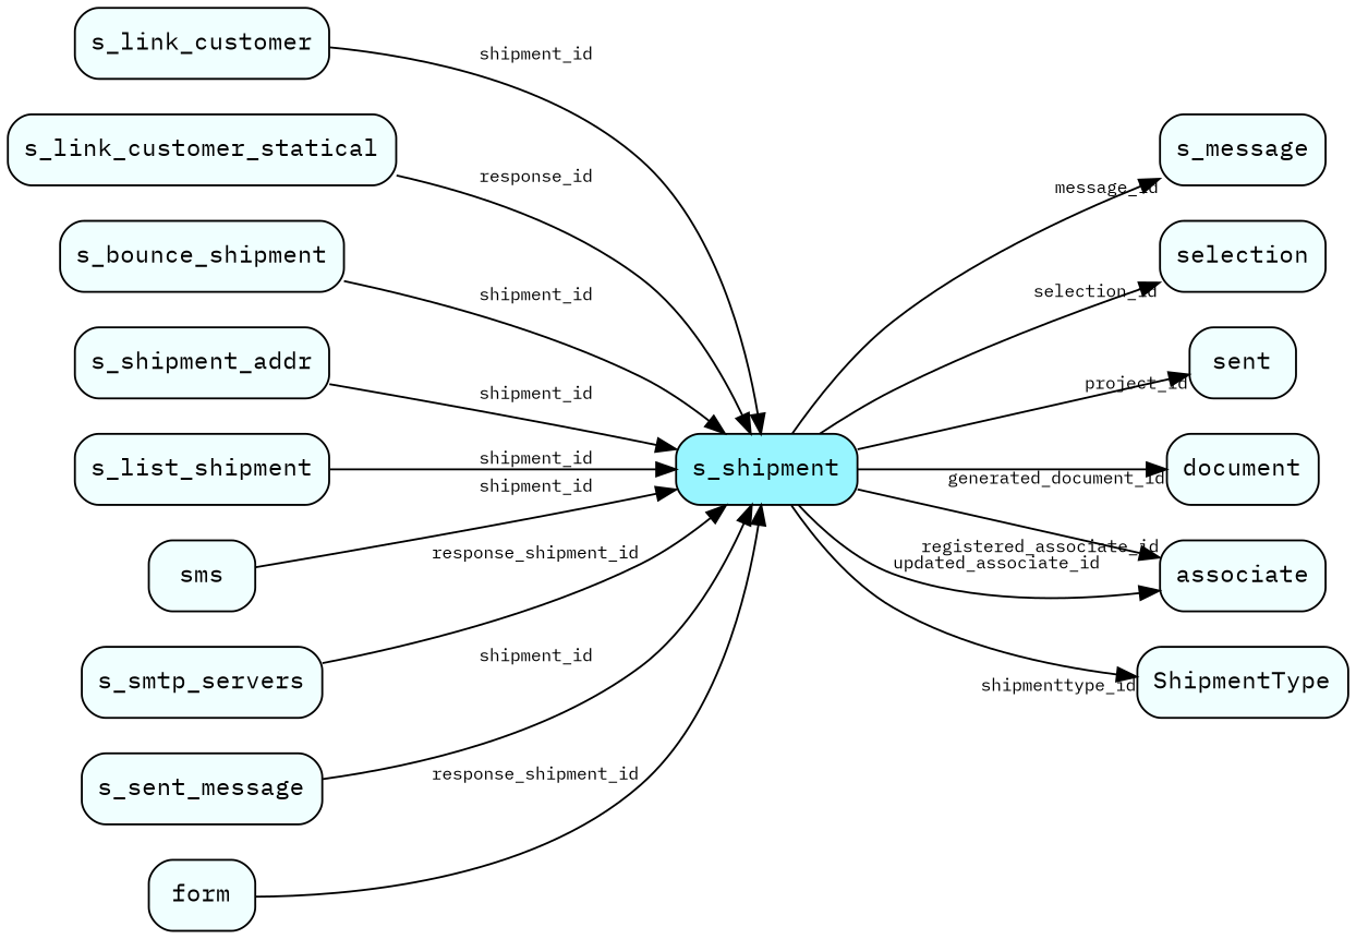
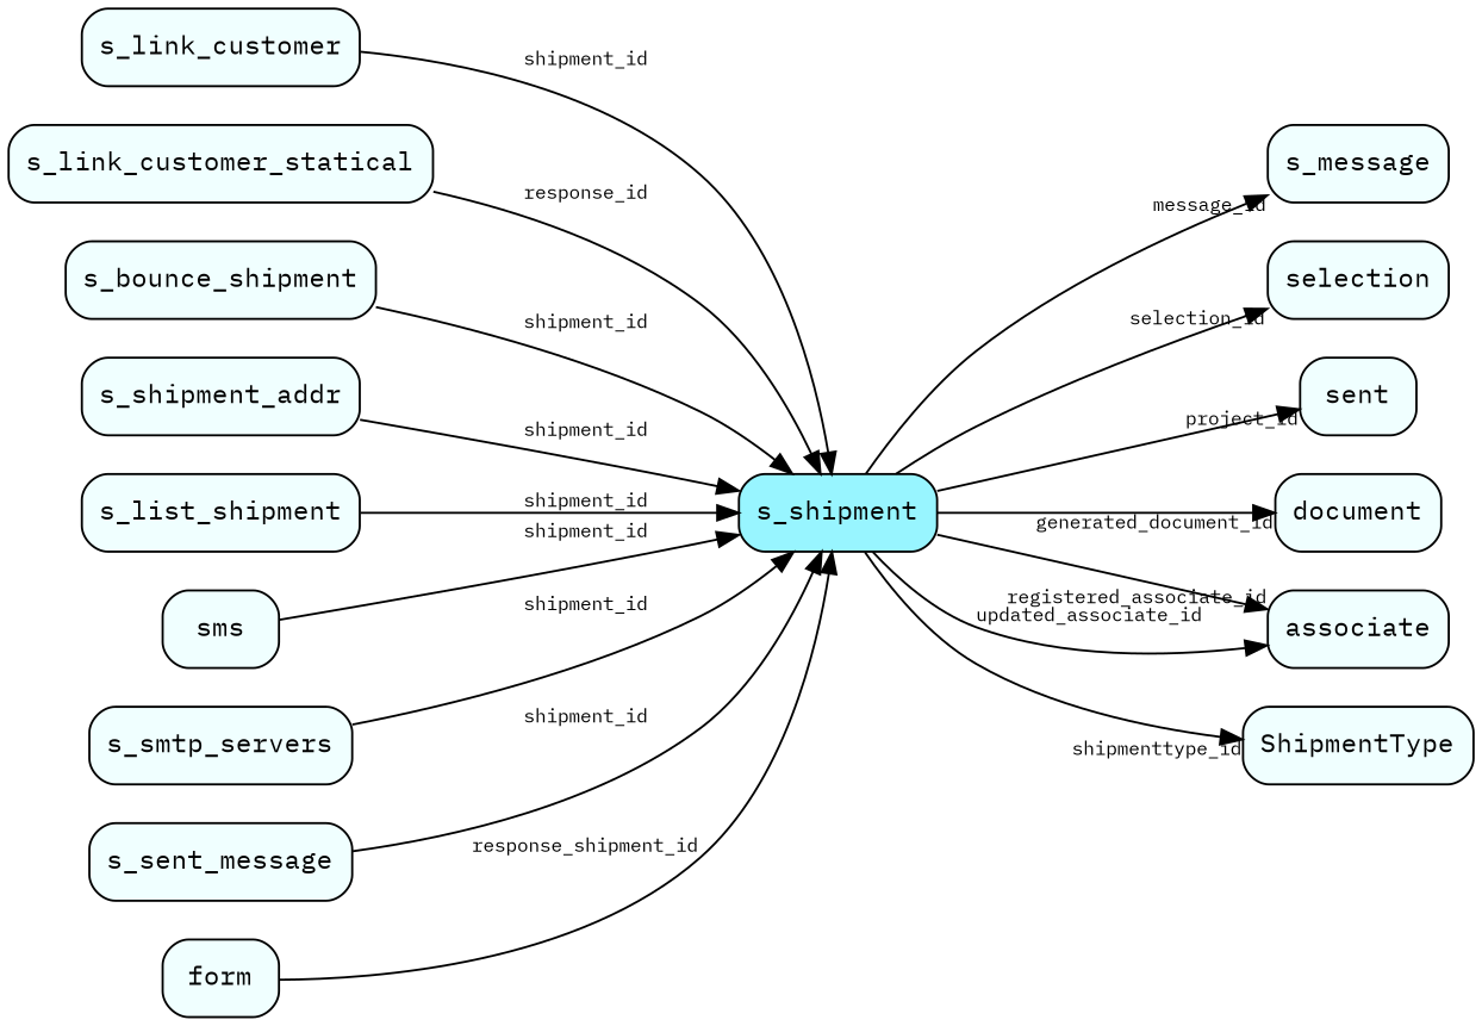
  digraph {
    fontname="IBM Plex Mono"
    rankdir=LR
    node [fillcolor=azure1 fontname="IBM Plex Mono" fontsize=12 shape=box style="rounded, filled"]
    edge [fontname="IBM Plex Mono" fontsize=9]
    s_shipment [fillcolor=cadetblue1]
    s_message
    selection
    n4 [label=sent]
    document
    associate
    ShipmentType
    s_link_customer
    s_link_customer_statical
    s_bounce_shipment
    s_shipment_addr
    s_list_shipment
    sms
    s_smtp_servers
    s_sent_message
    form
    s_shipment -> s_message [headlabel=message_id]
    s_shipment -> selection [headlabel=selection_id]
    s_shipment -> n4 [headlabel=project_id]
    s_shipment -> document [headlabel=generated_document_id]
    s_shipment -> associate [headlabel=registered_associate_id]
    s_shipment -> associate [label=updated_associate_id]
    s_shipment -> ShipmentType [headlabel=shipmenttype_id]
    s_link_customer -> s_shipment [label=shipment_id]
    s_link_customer_statical -> s_shipment [label=response_id]
    s_bounce_shipment -> s_shipment [label=shipment_id]
    s_shipment_addr -> s_shipment [label=shipment_id]
    s_list_shipment -> s_shipment [label=shipment_id]
    sms -> s_shipment [label=shipment_id]
-   s_smtp_servers -> s_shipment [label=response_shipment_id]
+   s_smtp_servers -> s_shipment [label=shipment_id]
    s_sent_message -> s_shipment [label=shipment_id]
    form -> s_shipment [label=response_shipment_id]
  }
